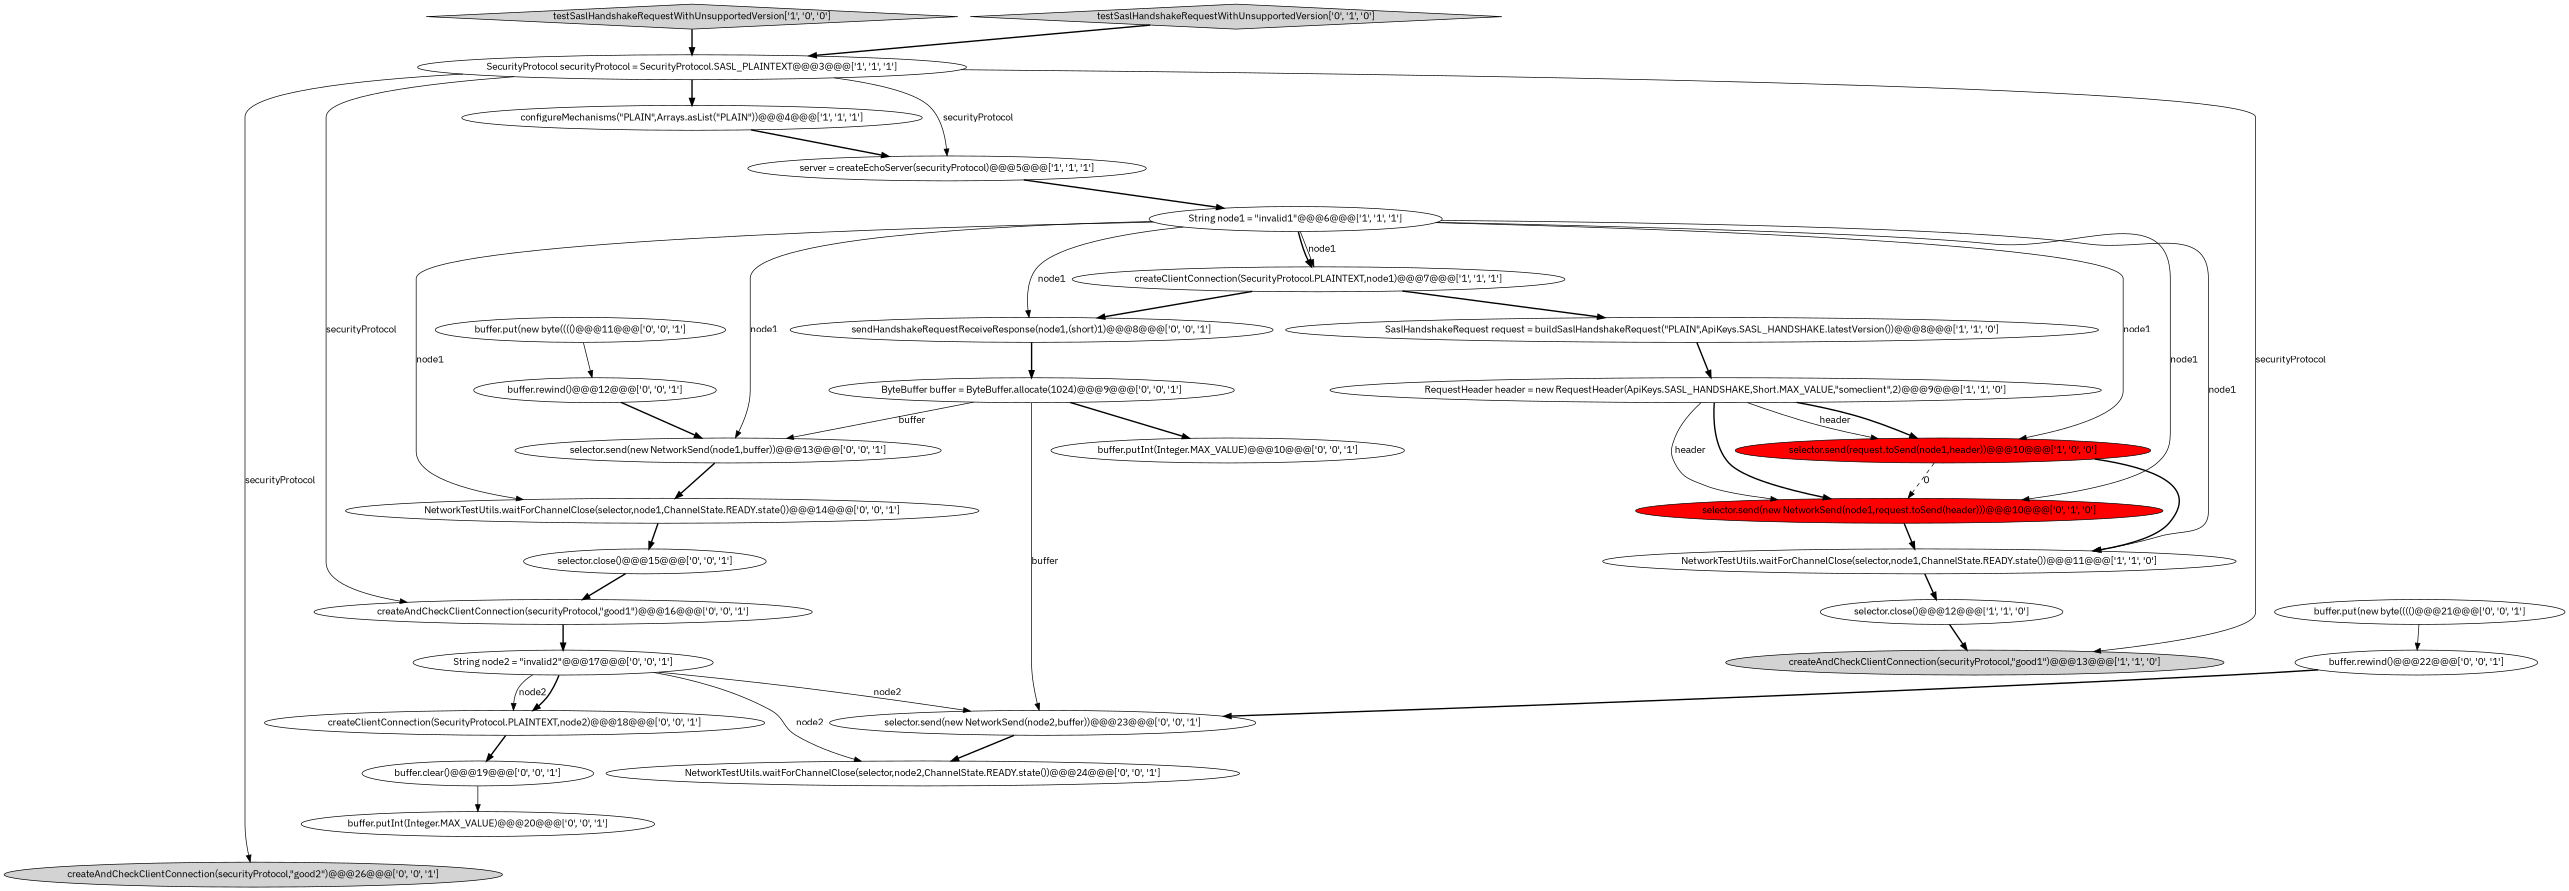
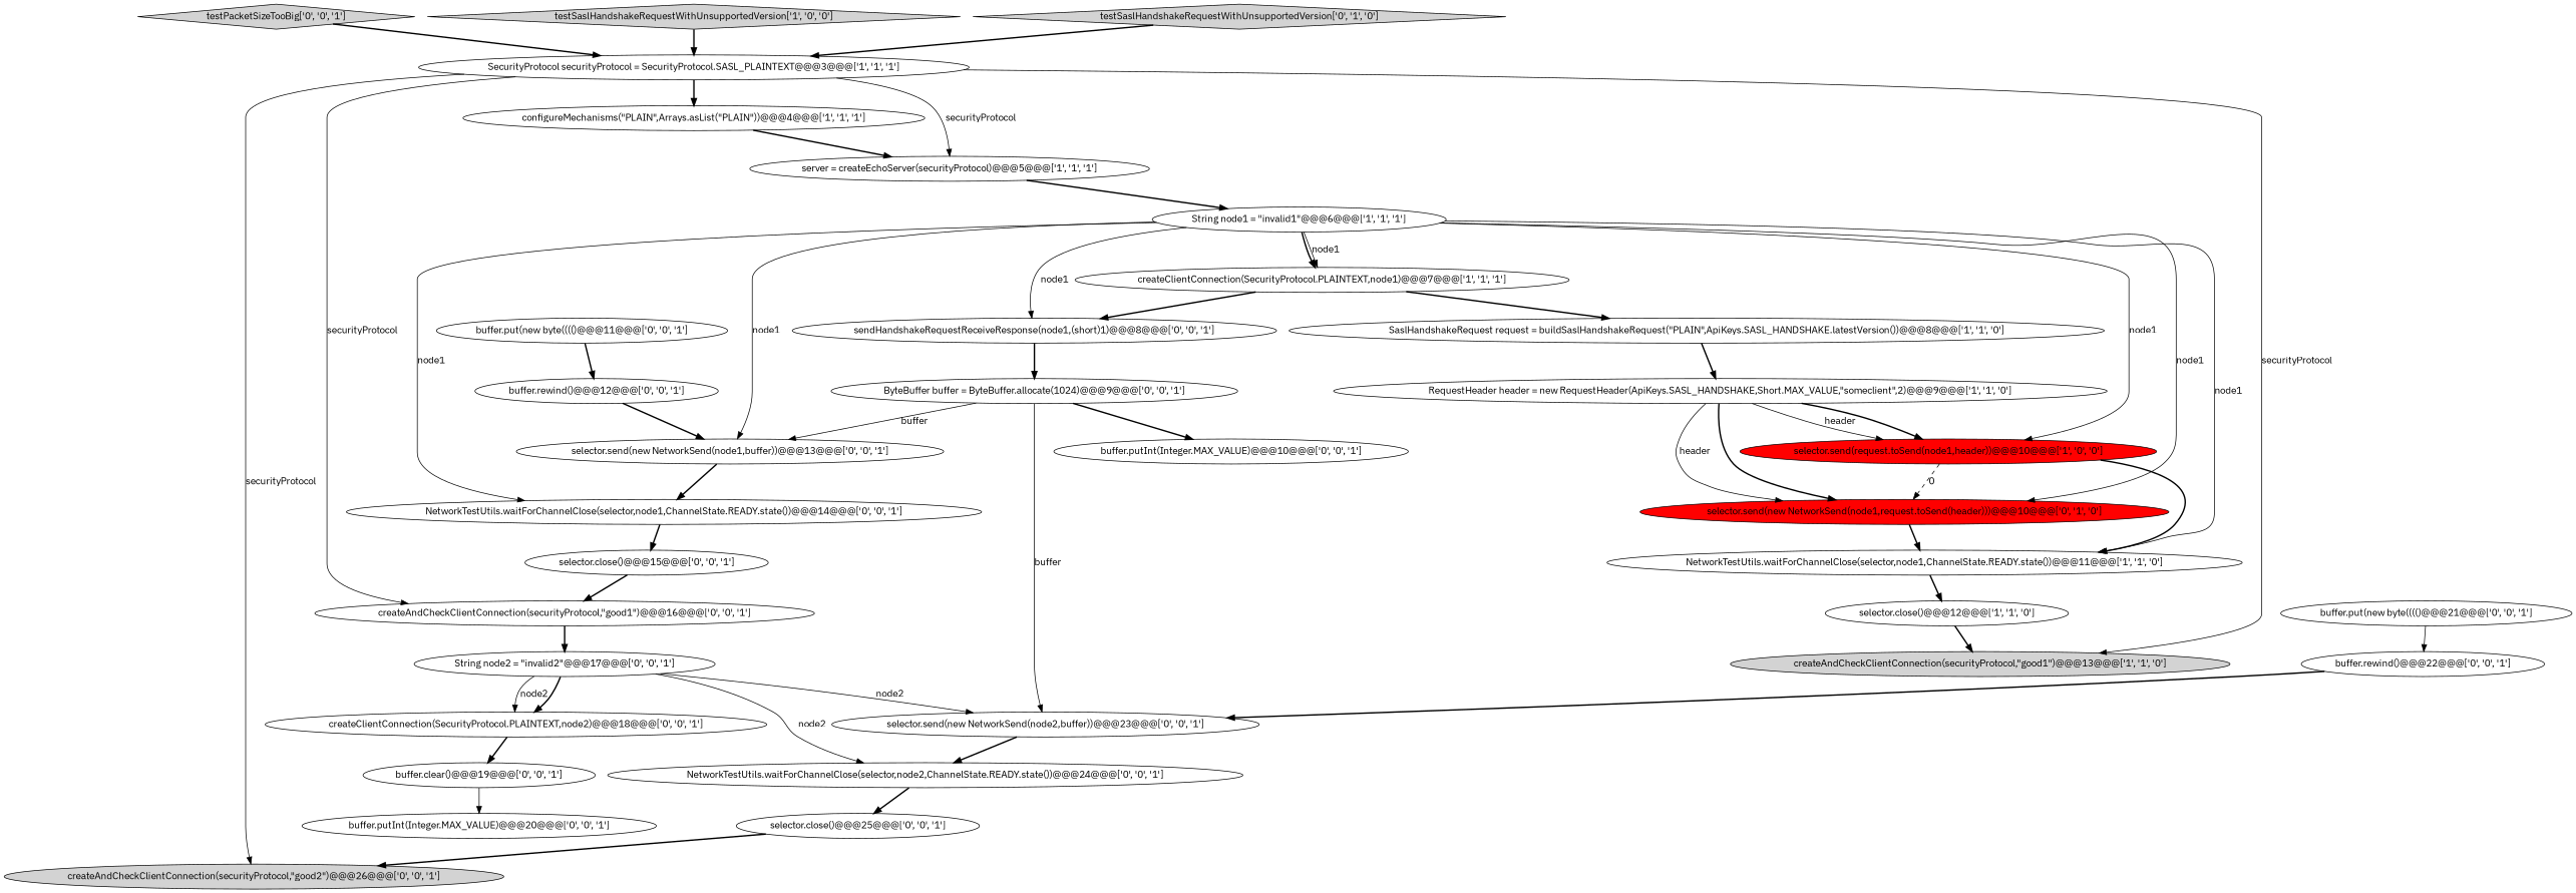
  digraph {
    fontname="IBM Plex Sans"
    node [fillcolor=white fontname="IBM Plex Sans" shape=ellipse style=filled]
    edge [fontname="IBM Plex Sans" style=bold]
+   n1 [label="selector.close()@@@25@@@['0', '0', '1']"]
    n2 [fillcolor=lightgray label="createAndCheckClientConnection(securityProtocol,\"good2\")@@@26@@@['0', '0', '1']"]
    n3 [label="selector.send(new NetworkSend(node2,buffer))@@@23@@@['0', '0', '1']"]
    n4 [label="NetworkTestUtils.waitForChannelClose(selector,node2,ChannelState.READY.state())@@@24@@@['0', '0', '1']"]
    n5 [label="buffer.clear()@@@19@@@['0', '0', '1']"]
    n6 [label="buffer.putInt(Integer.MAX_VALUE)@@@20@@@['0', '0', '1']"]
+   n7 [fillcolor=lightgray label="testPacketSizeTooBig['0', '0', '1']" shape=diamond]
    n8 [label="SecurityProtocol securityProtocol = SecurityProtocol.SASL_PLAINTEXT@@@3@@@['1', '1', '1']"]
    n9 [fillcolor=lightgray label="createAndCheckClientConnection(securityProtocol,\"good1\")@@@13@@@['1', '1', '0']"]
    n10 [label="createAndCheckClientConnection(securityProtocol,\"good1\")@@@16@@@['0', '0', '1']"]
    n11 [label="configureMechanisms(\"PLAIN\",Arrays.asList(\"PLAIN\"))@@@4@@@['1', '1', '1']"]
    n12 [label="server = createEchoServer(securityProtocol)@@@5@@@['1', '1', '1']"]
    n13 [label="buffer.put(new byte(((()@@@21@@@['0', '0', '1']"]
    n14 [label="buffer.rewind()@@@22@@@['0', '0', '1']"]
    n15 [label="String node2 = \"invalid2\"@@@17@@@['0', '0', '1']"]
    n16 [label="createClientConnection(SecurityProtocol.PLAINTEXT,node2)@@@18@@@['0', '0', '1']"]
    n17 [label="String node1 = \"invalid1\"@@@6@@@['1', '1', '1']"]
    n18 [label="NetworkTestUtils.waitForChannelClose(selector,node1,ChannelState.READY.state())@@@11@@@['1', '1', '0']"]
    n19 [label="selector.send(new NetworkSend(node1,buffer))@@@13@@@['0', '0', '1']"]
    n20 [label="sendHandshakeRequestReceiveResponse(node1,(short)1)@@@8@@@['0', '0', '1']"]
    n21 [fillcolor=red label="selector.send(new NetworkSend(node1,request.toSend(header)))@@@10@@@['0', '1', '0']"]
    n22 [fillcolor=red label="selector.send(request.toSend(node1,header))@@@10@@@['1', '0', '0']"]
    n23 [label="createClientConnection(SecurityProtocol.PLAINTEXT,node1)@@@7@@@['1', '1', '1']"]
    n24 [label="NetworkTestUtils.waitForChannelClose(selector,node1,ChannelState.READY.state())@@@14@@@['0', '0', '1']"]
    n25 [label="selector.close()@@@12@@@['1', '1', '0']"]
    n26 [label="ByteBuffer buffer = ByteBuffer.allocate(1024)@@@9@@@['0', '0', '1']"]
    n27 [label="SaslHandshakeRequest request = buildSaslHandshakeRequest(\"PLAIN\",ApiKeys.SASL_HANDSHAKE.latestVersion())@@@8@@@['1', '1', '0']"]
    n28 [label="selector.close()@@@15@@@['0', '0', '1']"]
    n29 [label="RequestHeader header = new RequestHeader(ApiKeys.SASL_HANDSHAKE,Short.MAX_VALUE,\"someclient\",2)@@@9@@@['1', '1', '0']"]
    n30 [fillcolor=lightgray label="testSaslHandshakeRequestWithUnsupportedVersion['1', '0', '0']" shape=diamond]
    n31 [fillcolor=lightgray label="testSaslHandshakeRequestWithUnsupportedVersion['0', '1', '0']" shape=diamond]
    n32 [label="buffer.putInt(Integer.MAX_VALUE)@@@10@@@['0', '0', '1']"]
    n33 [label="buffer.put(new byte(((()@@@11@@@['0', '0', '1']"]
    n34 [label="buffer.rewind()@@@12@@@['0', '0', '1']"]
+   n1 -> n2
    n3 -> n4
+   n4 -> n1
    n5 -> n6 [style=solid]
+   n7 -> n8
    n8 -> n2 [label=securityProtocol style=solid]
    n8 -> n9 [label=securityProtocol style=solid]
    n8 -> n10 [label=securityProtocol style=solid]
    n8 -> n11
    n8 -> n12 [label=securityProtocol style=solid]
    n10 -> n15
    n11 -> n12
    n12 -> n17
    n13 -> n14 [style=solid]
    n14 -> n3
    n15 -> n3 [label=node2 style=solid]
    n15 -> n4 [label=node2 style=solid]
    n15 -> n16 [label=node2 style=solid]
    n15 -> n16
    n16 -> n5
    n17 -> n18 [label=node1 style=solid]
    n17 -> n19 [label=node1 style=solid]
    n17 -> n20 [label=node1 style=solid]
    n17 -> n21 [label=node1 style=solid]
    n17 -> n22 [label=node1 style=solid]
    n17 -> n23 [label=node1 style=solid]
    n17 -> n23
    n17 -> n24 [label=node1 style=solid]
    n18 -> n25
    n19 -> n24
    n20 -> n26
    n21 -> n18
    n22 -> n18
    n22 -> n21 [label=0 style=dashed]
    n23 -> n20
    n23 -> n27
    n24 -> n28
    n25 -> n9
    n26 -> n3 [label=buffer style=solid]
    n26 -> n19 [label=buffer style=solid]
    n26 -> n32
    n27 -> n29
    n28 -> n10
    n29 -> n21 [label=header style=solid]
    n29 -> n21
    n29 -> n22
    n29 -> n22 [label=header style=solid]
    n30 -> n8
    n31 -> n8
-   n33 -> n34 [style=solid]
+   n33 -> n34
    n34 -> n19
  }
